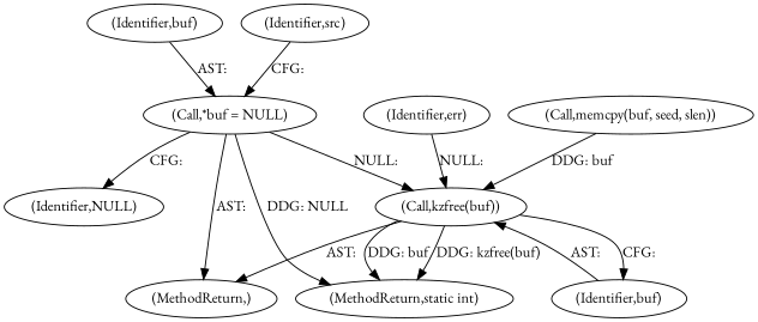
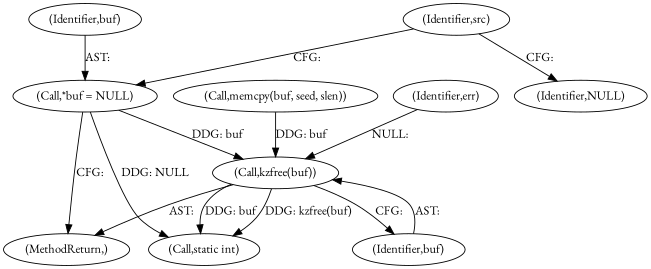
  digraph {
    fontname="EB Garamond"
    node [fontname="EB Garamond"]
    edge [fontname="EB Garamond"]
    n1 [label="(Call,*buf = NULL)"]
    n2 [label="(Call,kzfree(buf))"]
    n3 [label="(MethodReturn,)"]
    n4 [label="(Identifier,NULL)"]
-   n5 [label="(MethodReturn,static int)"]
+   n5 [label="(Call,static int)"]
    n6 [label="(Identifier,buf)"]
    n7 [label="(Call,memcpy(buf, seed, slen))"]
    n8 [label="(Identifier,buf)"]
    n9 [label="(Identifier,src)"]
    n10 [label="(Identifier,err)"]
-   n1 -> n2 [label="NULL: "]
-   n1 -> n3 [label="AST: "]
-   n1 -> n4 [label="CFG: "]
+   n1 -> n2 [label="DDG: buf"]
+   n1 -> n3 [label="CFG: "]
+   n9 -> n4 [label="CFG: "]
    n1 -> n5 [label="DDG: NULL"]
    n2 -> n3 [label="AST: "]
    n2 -> n5 [label="DDG: buf"]
    n2 -> n5 [label="DDG: kzfree(buf)"]
    n2 -> n6 [label="CFG: "]
    n6 -> n2 [label="AST: "]
    n7 -> n2 [label="DDG: buf"]
    n8 -> n1 [label="AST: "]
    n9 -> n1 [label="CFG: "]
    n10 -> n2 [label="NULL: "]
  }
